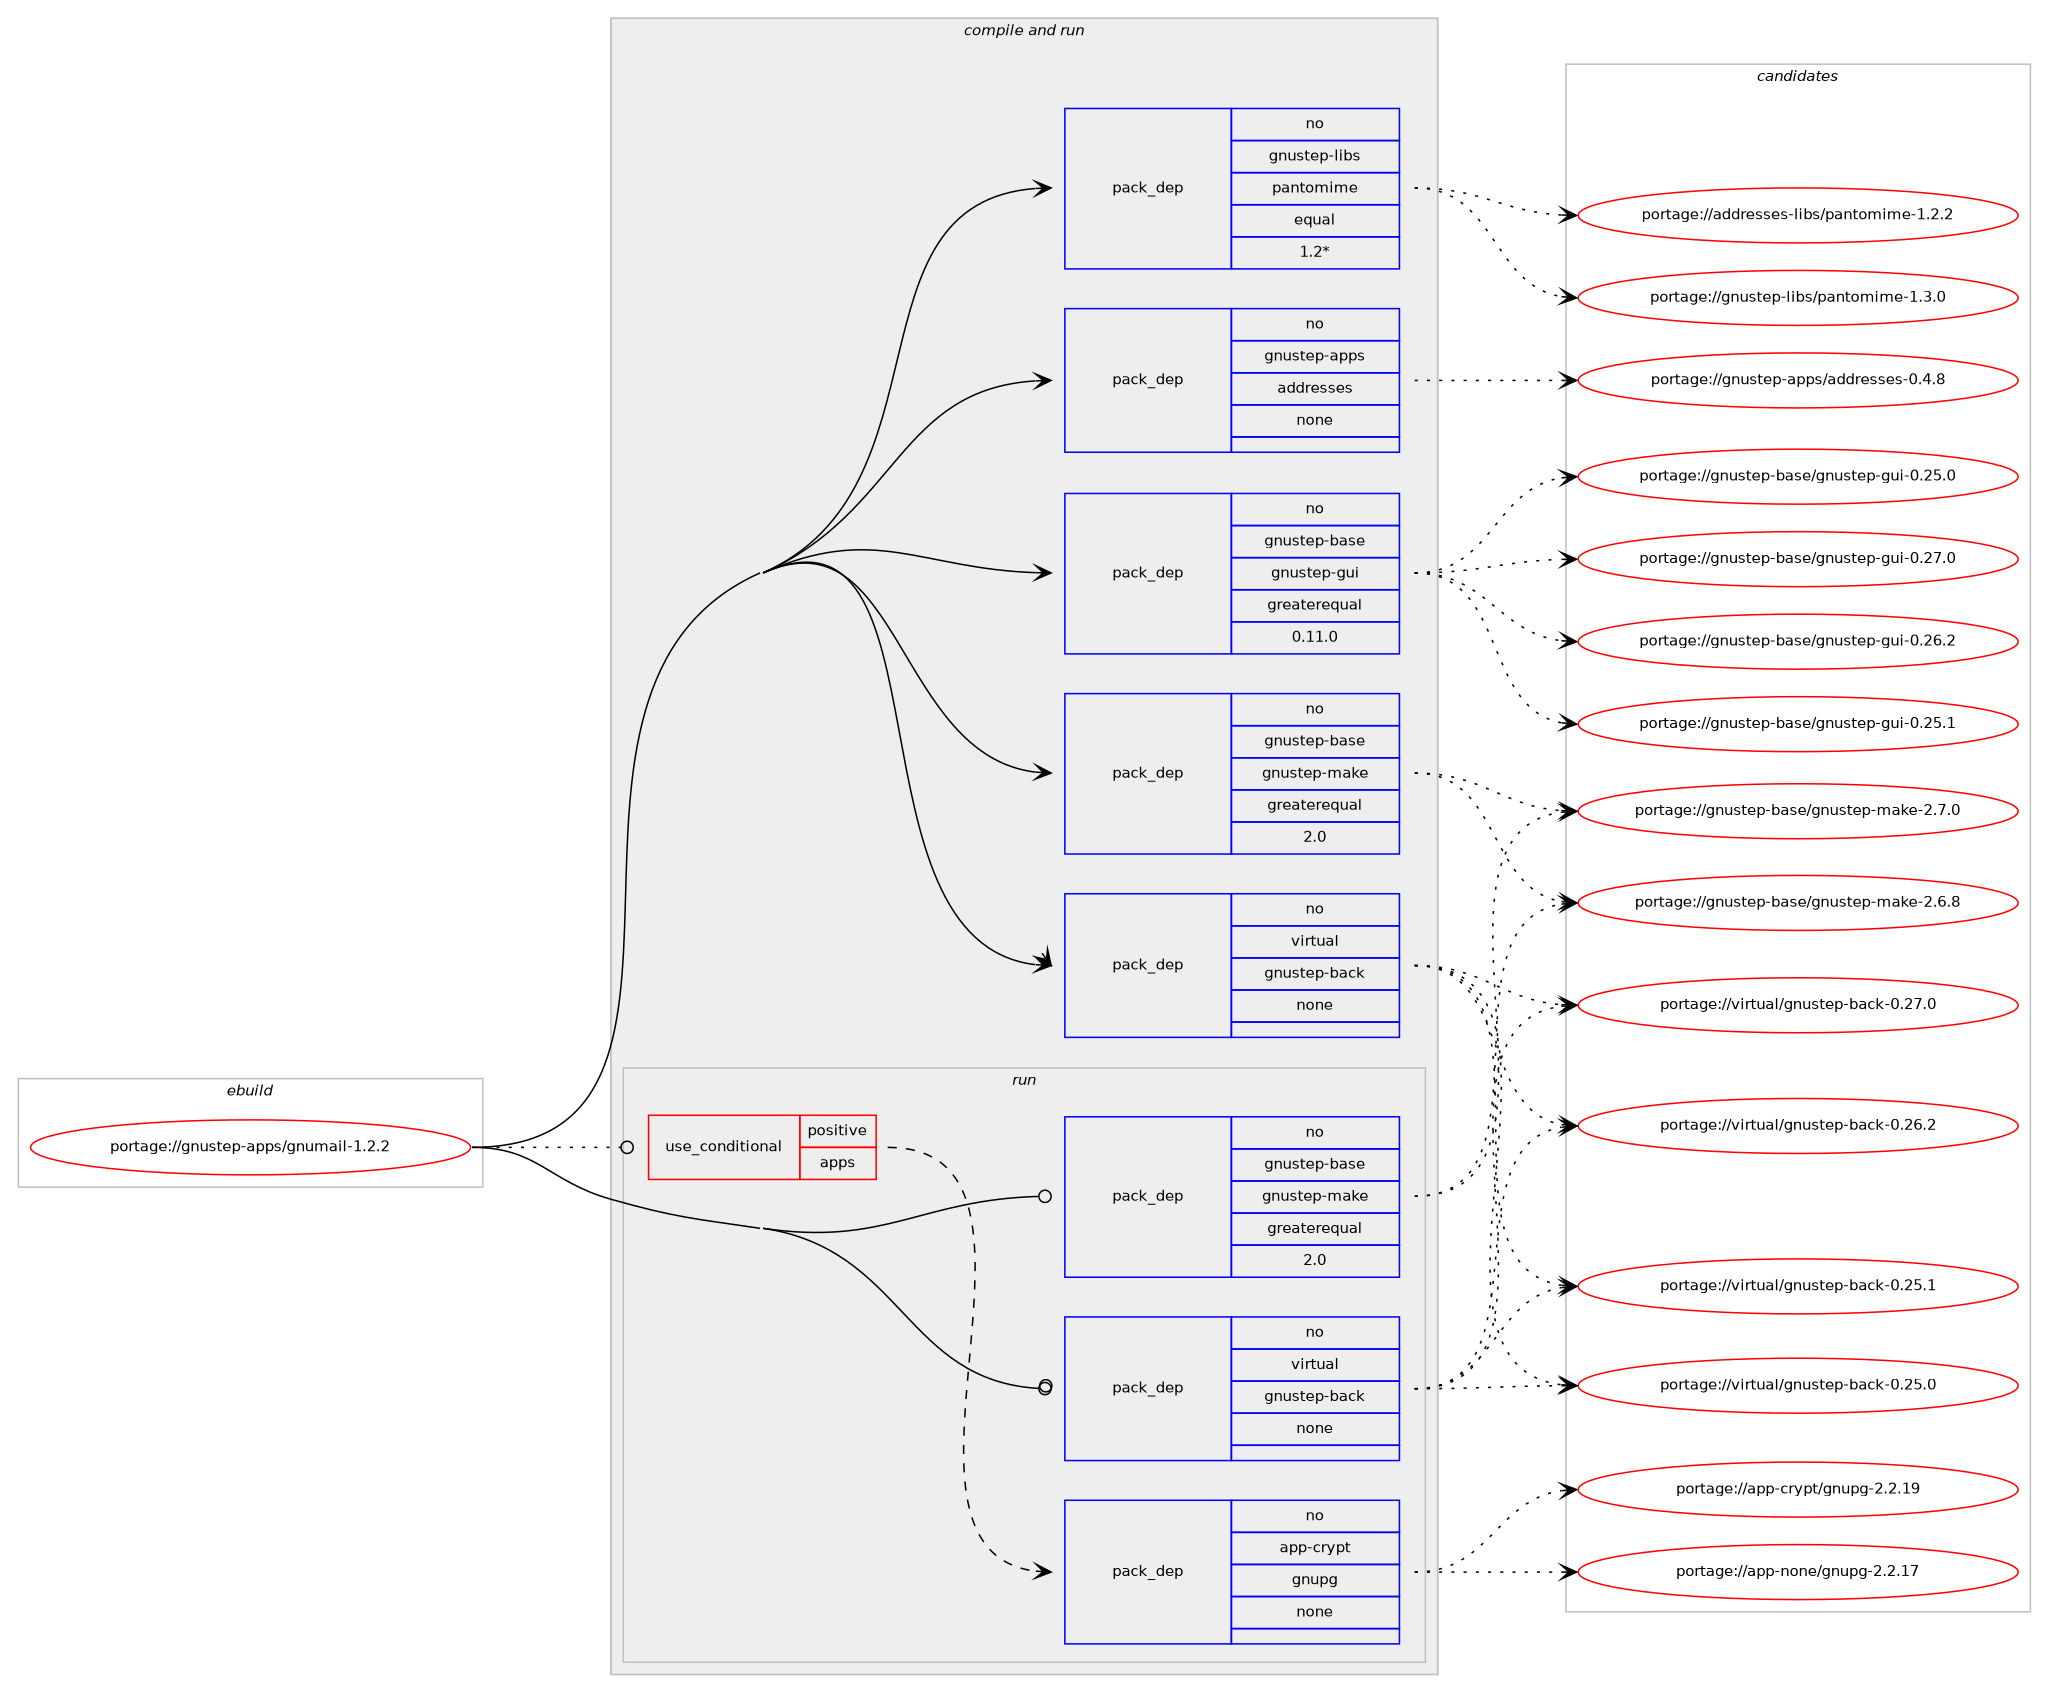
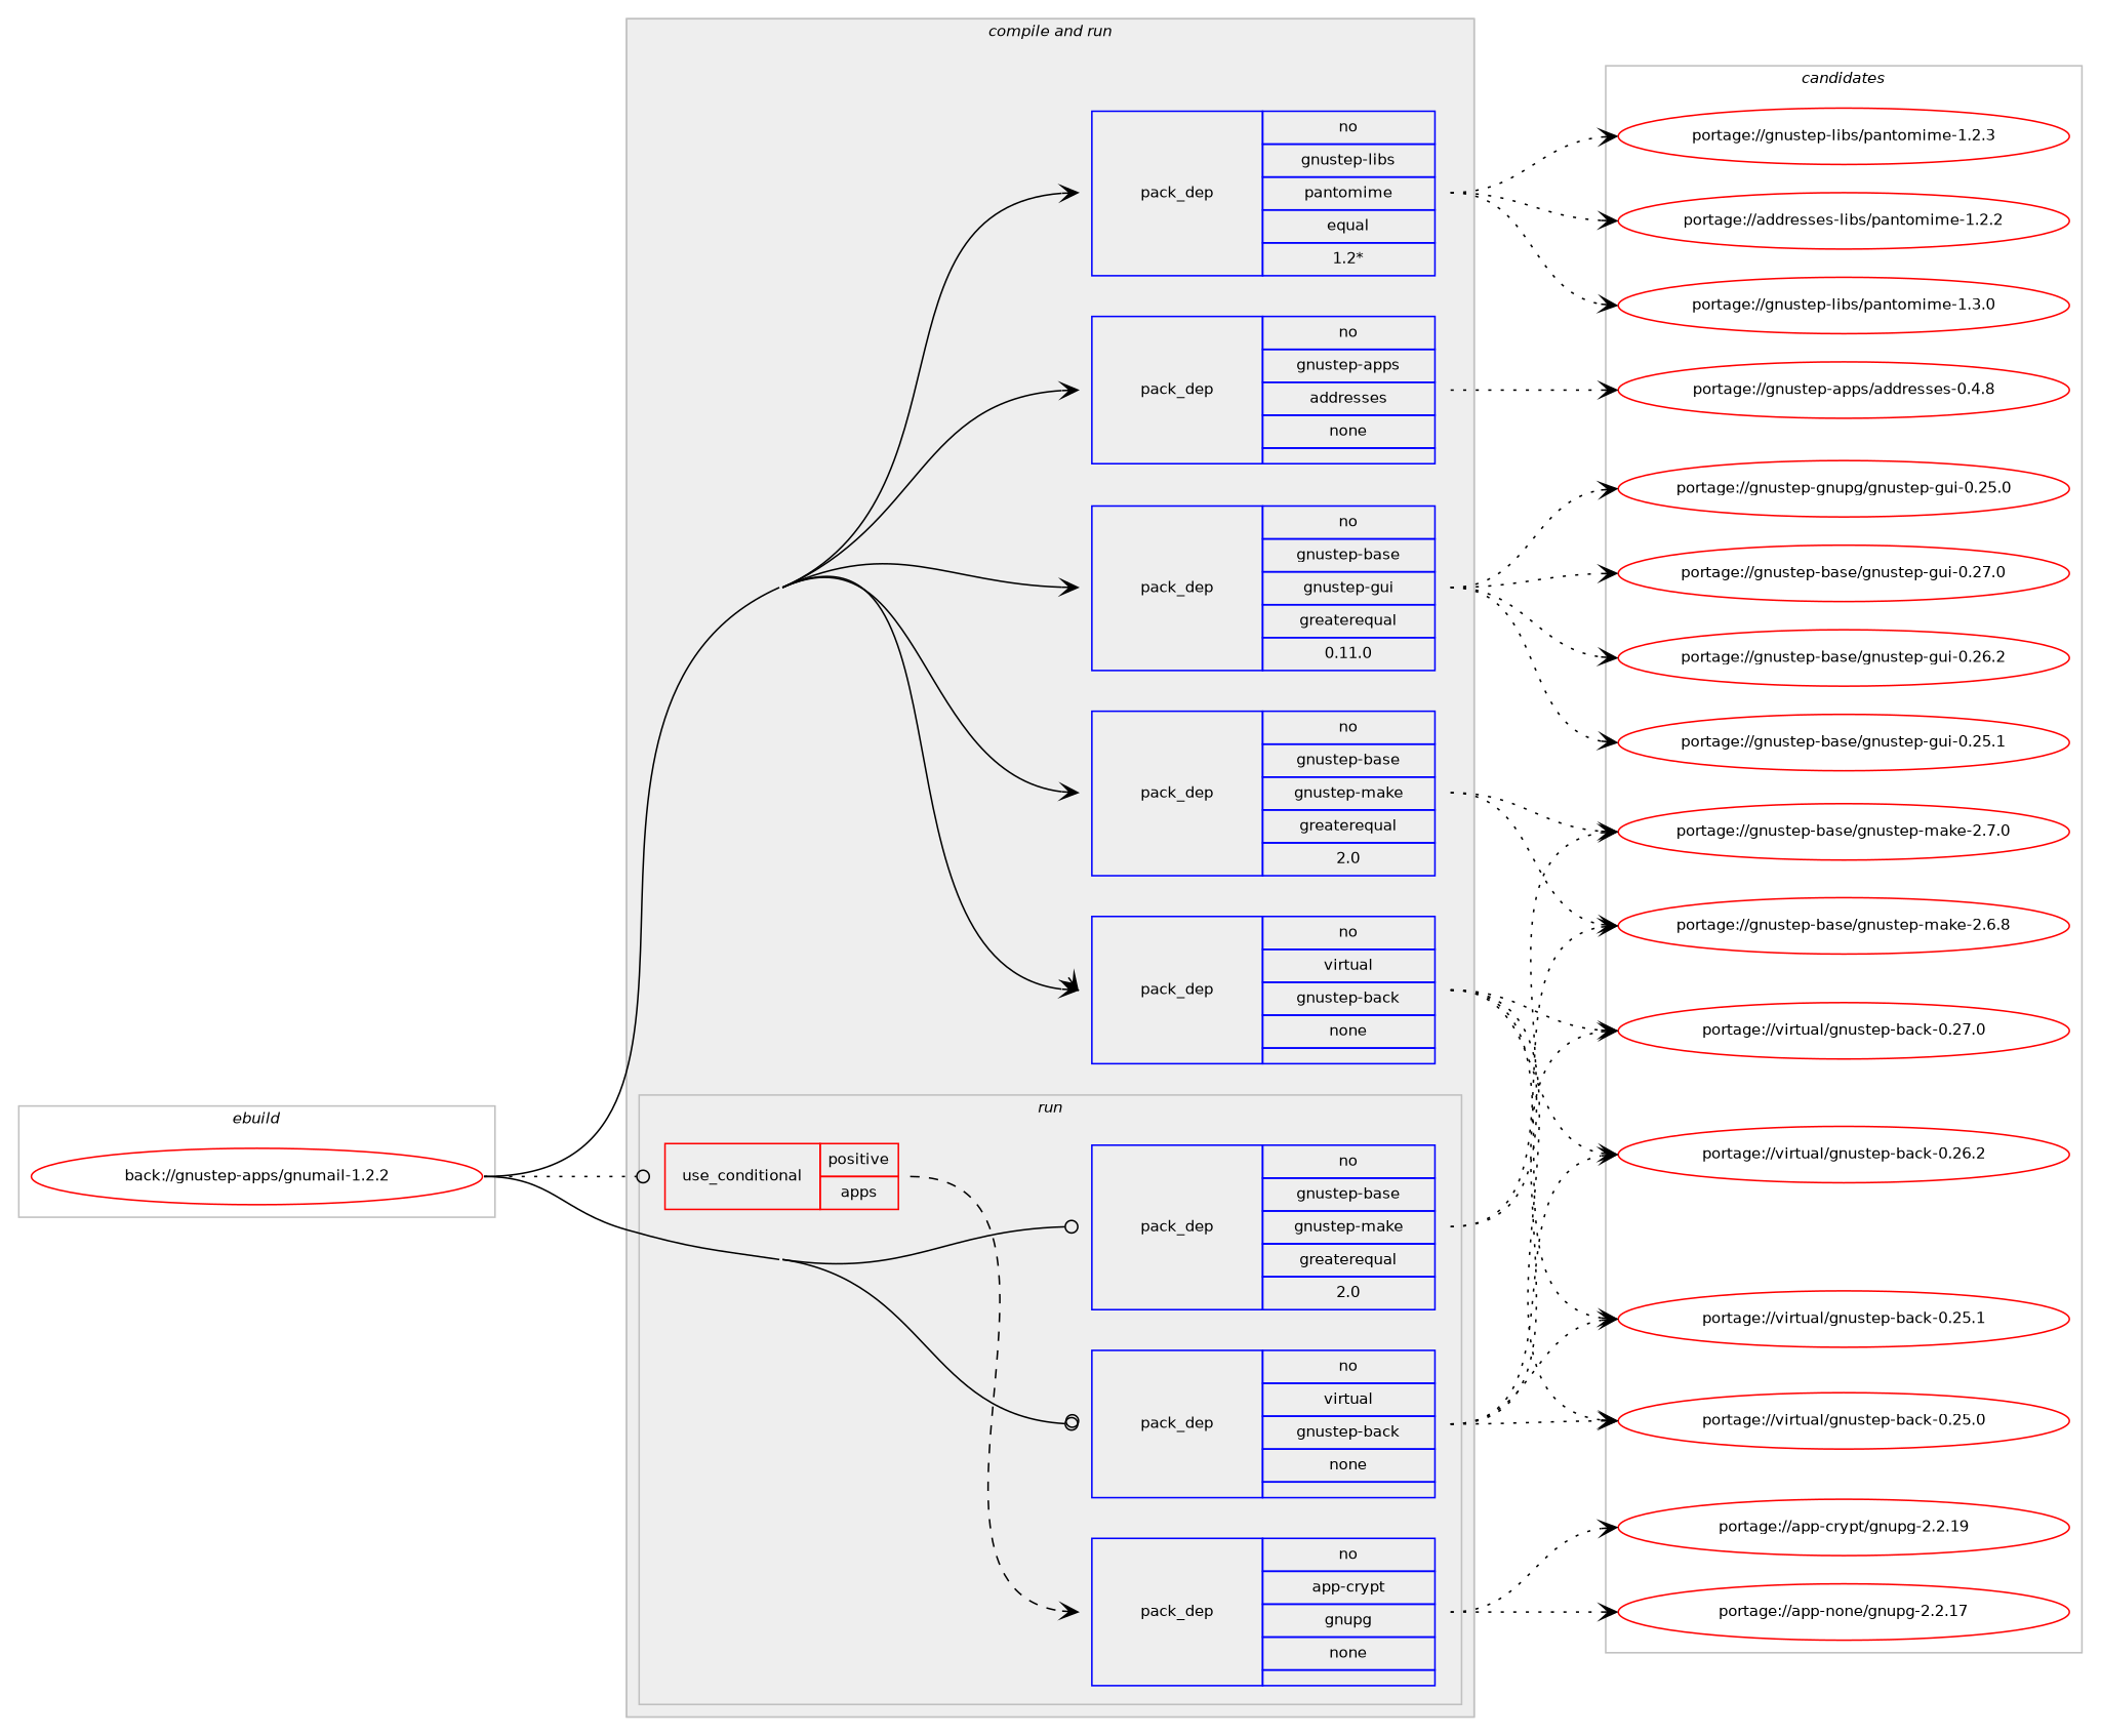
  digraph {
    compound=true
    concentrate=true
    fontname=Helvetica
    fontsize=10
    newrank=true
    rankdir=LR
    ranksep=1.5
    node [color=red fontname=Helvetica fontsize=10]
    edge [arrowhead=vee headport=w style=dotted tailport=e weight=100]
-   n1 [label="portage://gnustep-apps/gnumail-1.2.2" width=4]
+   n1 [label="back://gnustep-apps/gnumail-1.2.2" width=4]
    n2 [color=blue label=<<TABLE BORDER="0" CELLBORDER="1" CELLSPACING="0" CELLPADDING="4" WIDTH="220"><TR><TD ROWSPAN="6" CELLPADDING="30">pack_dep</TD></TR><TR><TD WIDTH="110">no</TD></TR><TR><TD>gnustep-apps</TD></TR><TR><TD>addresses</TD></TR><TR><TD>none</TD></TR><TR><TD></TD></TR></TABLE>> shape=none]
    n3 [color=blue label=<<TABLE BORDER="0" CELLBORDER="1" CELLSPACING="0" CELLPADDING="4" WIDTH="220"><TR><TD ROWSPAN="6" CELLPADDING="30">pack_dep</TD></TR><TR><TD WIDTH="110">no</TD></TR><TR><TD>gnustep-base</TD></TR><TR><TD>gnustep-gui</TD></TR><TR><TD>greaterequal</TD></TR><TR><TD>0.11.0</TD></TR></TABLE>> shape=none]
    n4 [color=blue label=<<TABLE BORDER="0" CELLBORDER="1" CELLSPACING="0" CELLPADDING="4" WIDTH="220"><TR><TD ROWSPAN="6" CELLPADDING="30">pack_dep</TD></TR><TR><TD WIDTH="110">no</TD></TR><TR><TD>gnustep-base</TD></TR><TR><TD>gnustep-make</TD></TR><TR><TD>greaterequal</TD></TR><TR><TD>2.0</TD></TR></TABLE>> shape=none]
    n5 [color=blue label=<<TABLE BORDER="0" CELLBORDER="1" CELLSPACING="0" CELLPADDING="4" WIDTH="220"><TR><TD ROWSPAN="6" CELLPADDING="30">pack_dep</TD></TR><TR><TD WIDTH="110">no</TD></TR><TR><TD>gnustep-libs</TD></TR><TR><TD>pantomime</TD></TR><TR><TD>equal</TD></TR><TR><TD>1.2*</TD></TR></TABLE>> shape=none]
    n6 [color=blue label=<<TABLE BORDER="0" CELLBORDER="1" CELLSPACING="0" CELLPADDING="4" WIDTH="220"><TR><TD ROWSPAN="6" CELLPADDING="30">pack_dep</TD></TR><TR><TD WIDTH="110">no</TD></TR><TR><TD>virtual</TD></TR><TR><TD>gnustep-back</TD></TR><TR><TD>none</TD></TR><TR><TD></TD></TR></TABLE>> shape=none]
    n7 [color=blue label=<<TABLE BORDER="0" CELLBORDER="1" CELLSPACING="0" CELLPADDING="4" WIDTH="220"><TR><TD ROWSPAN="6" CELLPADDING="30">pack_dep</TD></TR><TR><TD WIDTH="110">no</TD></TR><TR><TD>app-crypt</TD></TR><TR><TD>gnupg</TD></TR><TR><TD>none</TD></TR><TR><TD></TD></TR></TABLE>> shape=none]
    n8 [label=<<TABLE BORDER="0" CELLBORDER="1" CELLSPACING="0" CELLPADDING="4"><TR><TD ROWSPAN="3" CELLPADDING="10">use_conditional</TD></TR><TR><TD>positive</TD></TR><TR><TD>apps</TD></TR></TABLE>> shape=none]
    n9 [color=blue label=<<TABLE BORDER="0" CELLBORDER="1" CELLSPACING="0" CELLPADDING="4" WIDTH="220"><TR><TD ROWSPAN="6" CELLPADDING="30">pack_dep</TD></TR><TR><TD WIDTH="110">no</TD></TR><TR><TD>gnustep-base</TD></TR><TR><TD>gnustep-make</TD></TR><TR><TD>greaterequal</TD></TR><TR><TD>2.0</TD></TR></TABLE>> shape=none]
    n10 [color=blue label=<<TABLE BORDER="0" CELLBORDER="1" CELLSPACING="0" CELLPADDING="4" WIDTH="220"><TR><TD ROWSPAN="6" CELLPADDING="30">pack_dep</TD></TR><TR><TD WIDTH="110">no</TD></TR><TR><TD>virtual</TD></TR><TR><TD>gnustep-back</TD></TR><TR><TD>none</TD></TR><TR><TD></TD></TR></TABLE>> shape=none]
    n11 [label="portage://gnustep-apps/addresses-0.4.8" width=4]
    n12 [label="portage://gnustep-base/gnustep-gui-0.27.0" width=4]
    n13 [label="portage://gnustep-base/gnustep-gui-0.26.2" width=4]
    n14 [label="portage://gnustep-base/gnustep-gui-0.25.1" width=4]
-   n15 [label="portage://gnustep-base/gnustep-gui-0.25.0" width=4]
+   n15 [label="portage://gnustep-gnupg/gnustep-gui-0.25.0" width=4]
    n16 [label="portage://gnustep-base/gnustep-make-2.7.0" width=4]
    n17 [label="portage://gnustep-base/gnustep-make-2.6.8" width=4]
    n18 [label="portage://gnustep-libs/pantomime-1.3.0" width=4]
+   n19 [label="portage://gnustep-libs/pantomime-1.2.3" width=4]
    n20 [label="portage://addresses-libs/pantomime-1.2.2" width=4]
    n21 [label="portage://virtual/gnustep-back-0.27.0" width=4]
    n22 [label="portage://virtual/gnustep-back-0.26.2" width=4]
    n23 [label="portage://virtual/gnustep-back-0.25.1" width=4]
    n24 [label="portage://virtual/gnustep-back-0.25.0" width=4]
    n25 [label="portage://app-crypt/gnupg-2.2.19" width=4]
    n26 [label="portage://app-none/gnupg-2.2.17" width=4]
    subgraph cluster_1 {
      color=gray
      label=<<i>ebuild</i>>
      rank=same
      n1
    }
    subgraph cluster_2 {
      color=gray
      label=<<i>dependencies</i>>
      subgraph cluster_3 {
        color=gray
        fillcolor="#eeeeee"
        label=<<i>compile</i>>
        style=filled
        subgraph sub_4 {
          color=gray
          fillcolor="#eeeeee"
          label=<<i>compile</i>>
          style=filled
          n2
        }
        subgraph sub_5 {
          color=gray
          fillcolor="#eeeeee"
          label=<<i>compile</i>>
          style=filled
          n3
        }
        subgraph sub_6 {
          color=gray
          fillcolor="#eeeeee"
          label=<<i>compile</i>>
          style=filled
          n4
        }
        subgraph sub_7 {
          color=gray
          fillcolor="#eeeeee"
          label=<<i>compile</i>>
          style=filled
          n5
        }
        subgraph sub_8 {
          color=gray
          fillcolor="#eeeeee"
          label=<<i>compile</i>>
          style=filled
          n6
        }
      }
      subgraph cluster_9 {
        color=gray
        fillcolor="#eeeeee"
        label=<<i>compile and run</i>>
        style=filled
      }
      subgraph cluster_10 {
        color=gray
        fillcolor="#eeeeee"
        label=<<i>run</i>>
        style=filled
        subgraph sub_11 {
          color=gray
          fillcolor="#eeeeee"
          label=<<i>run</i>>
          style=filled
          n8
          subgraph sub_12 {
            color=gray
            fillcolor="#eeeeee"
            label=<<i>run</i>>
            style=filled
            n7
          }
        }
        subgraph sub_13 {
          color=gray
          fillcolor="#eeeeee"
          label=<<i>run</i>>
          style=filled
          n9
        }
        subgraph sub_14 {
          color=gray
          fillcolor="#eeeeee"
          label=<<i>run</i>>
          style=filled
          n10
        }
      }
    }
    subgraph cluster_15 {
      color=gray
      label=<<i>candidates</i>>
      rank=same
      subgraph sub_16 {
        color=black
        label=<<i>candidates</i>>
        nodesep=1
        rank=same
        n11
      }
      subgraph sub_17 {
        color=black
        label=<<i>candidates</i>>
        nodesep=1
        rank=same
        n12
        n13
        n14
        n15
      }
      subgraph sub_18 {
        color=black
        label=<<i>candidates</i>>
        nodesep=1
        rank=same
        n16
        n17
      }
      subgraph sub_19 {
        color=black
        label=<<i>candidates</i>>
        nodesep=1
        rank=same
        n18
+       n19
        n20
      }
      subgraph sub_20 {
        color=black
        label=<<i>candidates</i>>
        nodesep=1
        rank=same
        n21
        n22
        n23
        n24
      }
      subgraph sub_21 {
        color=black
        label=<<i>candidates</i>>
        nodesep=1
        rank=same
        n25
        n26
      }
      subgraph sub_22 {
        color=black
        label=<<i>candidates</i>>
        nodesep=1
        rank=same
        n16
        n17
      }
      subgraph sub_23 {
        color=black
        label=<<i>candidates</i>>
        nodesep=1
        rank=same
        n21
        n22
        n23
        n24
      }
    }
    n1 -> n2 [style=solid weight=20]
    n1 -> n3 [style=solid weight=20]
    n1 -> n4 [style=solid weight=20]
    n1 -> n5 [style=solid weight=20]
    n1 -> n6 [style=solid weight=20]
    n1 -> n8 [arrowhead=odot weight=20]
    n1 -> n9 [arrowhead=odot style=solid weight=20]
    n1 -> n10 [arrowhead=odot style=solid weight=20]
    n2 -> n11
    n3 -> n12
    n3 -> n13
    n3 -> n14
    n3 -> n15
    n4 -> n16
    n4 -> n17
    n5 -> n18
+   n5 -> n19
    n5 -> n20
    n6 -> n21
    n6 -> n22
    n6 -> n23
    n6 -> n24
    n7 -> n25
    n7 -> n26
    n8 -> n7 [style=dashed weight=20]
    n9 -> n16
    n9 -> n17
    n10 -> n21
    n10 -> n22
    n10 -> n23
    n10 -> n24
  }
